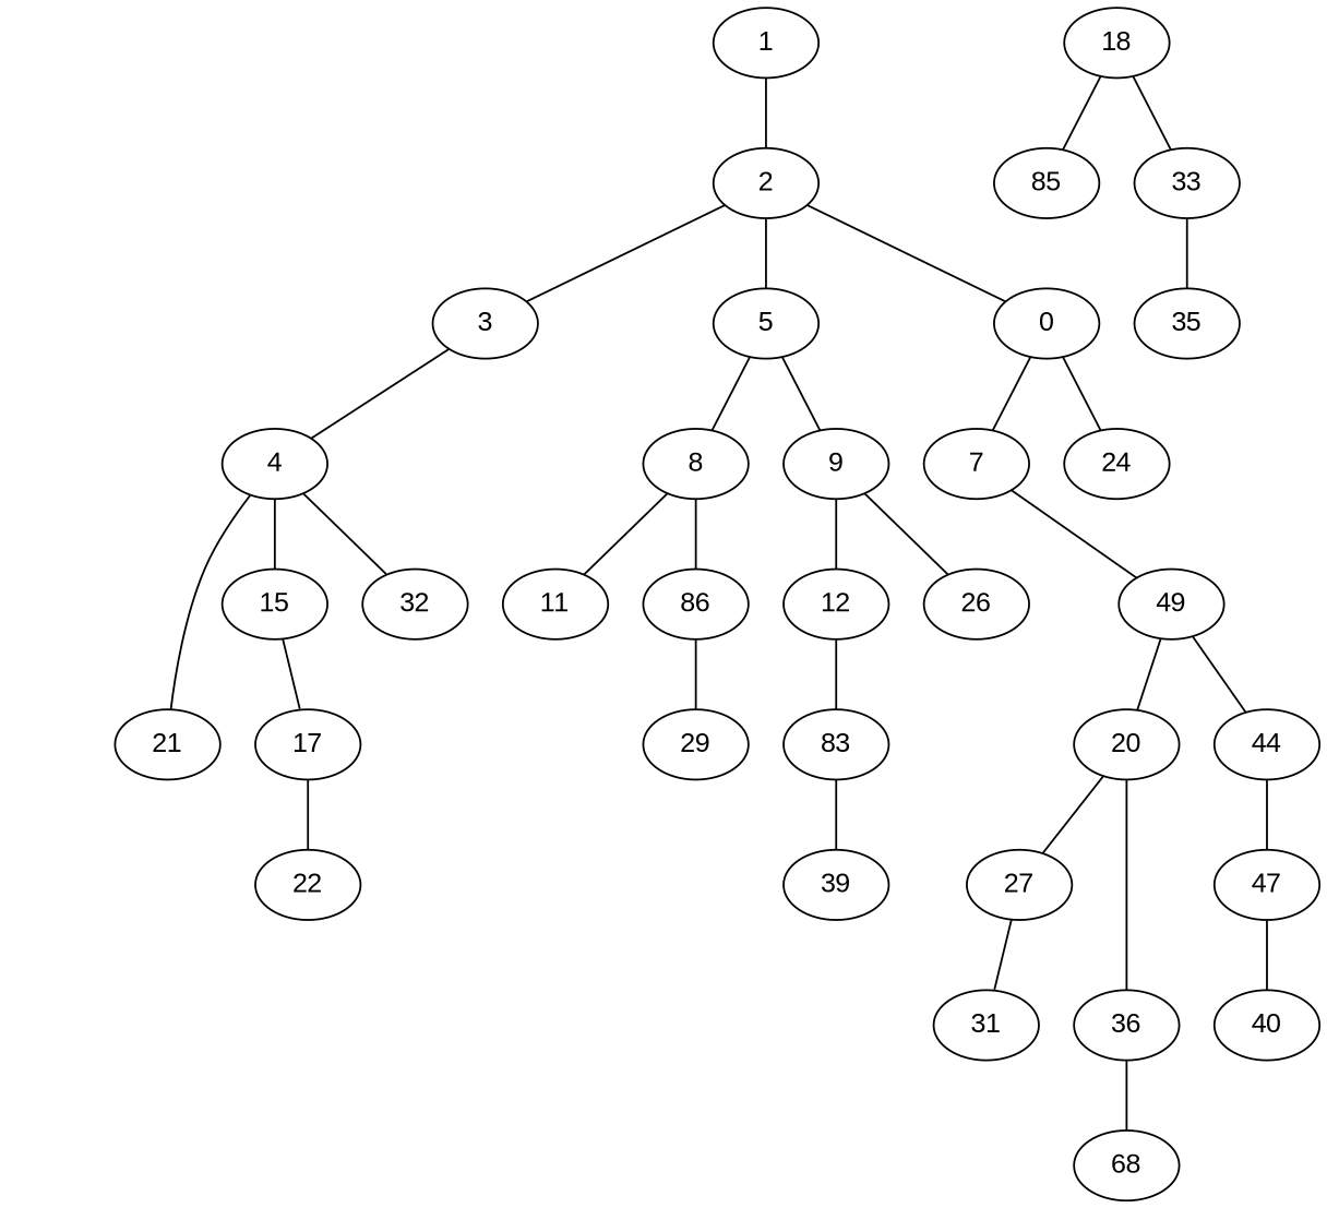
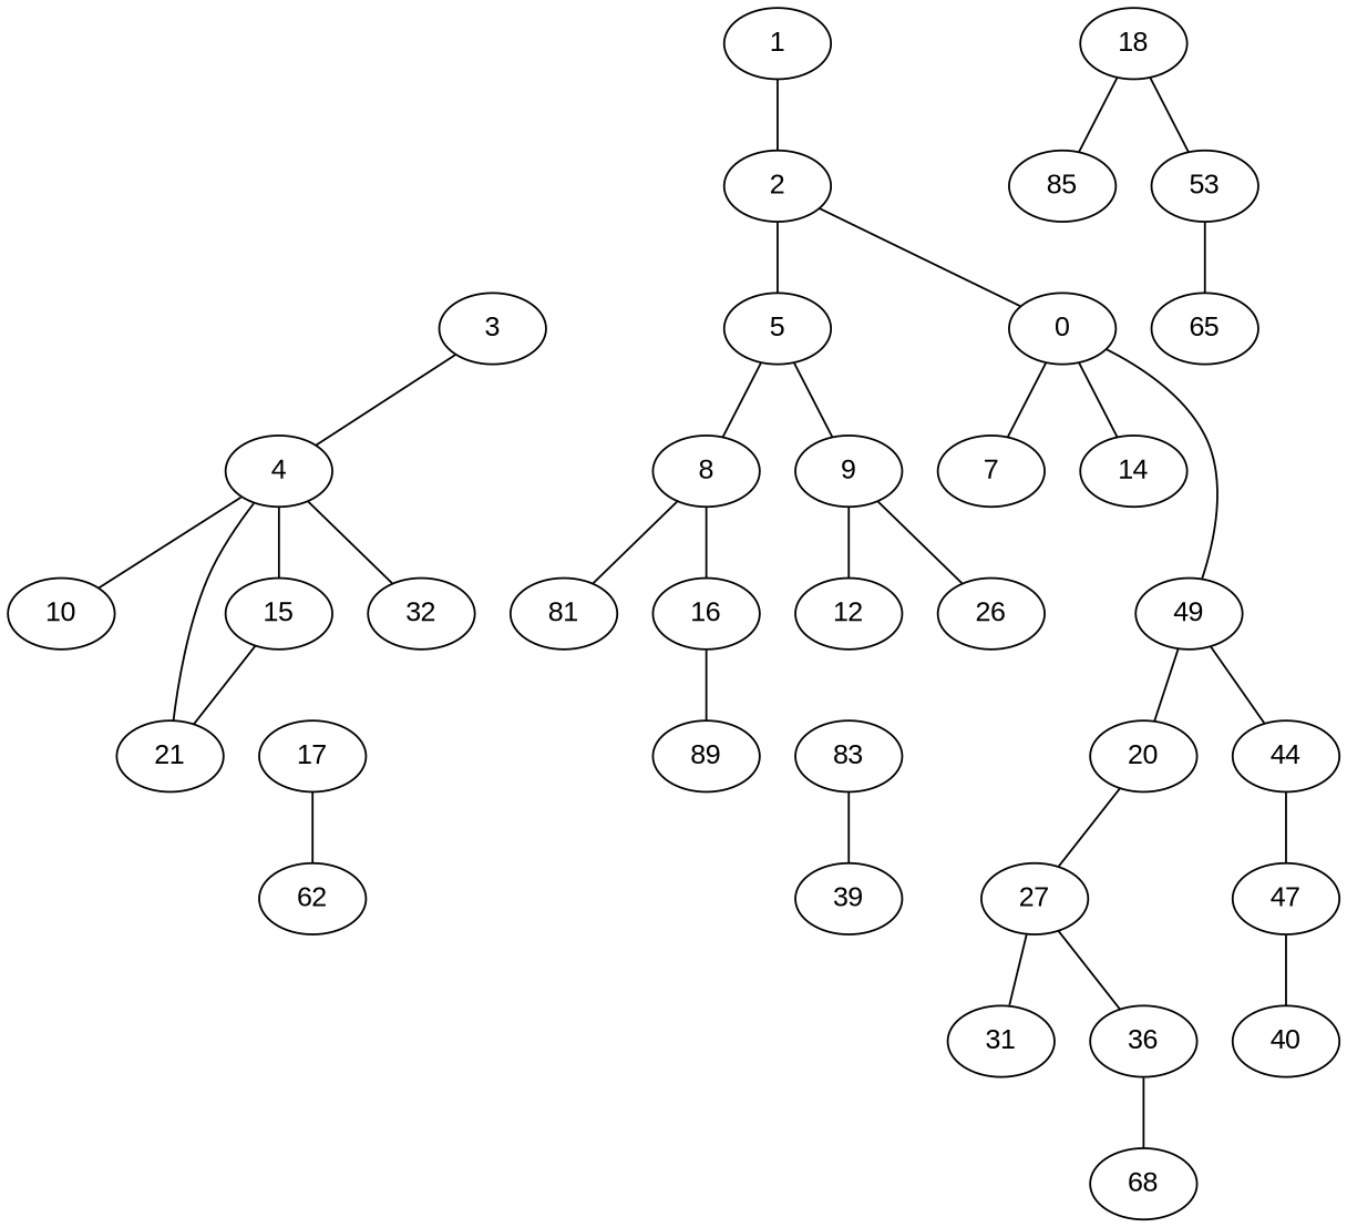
  graph {
    fontname="Liberation Sans"
    node [fontname="Liberation Sans"]
    edge [fontname="Liberation Sans"]
    1
    2
    3
    5
    n5 [label=0]
    n6 [label=85]
    18
-   33
+   33 [label=53]
    4
    8
    9
    7
-   14 [label=24]
+   14
    n14 [label=49]
-   35
+   35 [label=65]
+   10
    15
    21
    32
-   11
-   16 [label=86]
+   11 [label=81]
+   16
    12
    26
    20
    n25 [label=44]
    17
-   22
-   29
+   22 [label=62]
+   29 [label=89]
    n29 [label=83]
    27
    n31 [label=47]
    39
    31
    36
    40
    n36 [label=68]
    1 -- 2
-   2 -- 3
    2 -- 5
    2 -- n5
    3 -- 4
    5 -- 8
    5 -- 9
    n5 -- 7
    n5 -- 14
-   7 -- n14
+   n5 -- n14
    18 -- n6
    18 -- 33
    33 -- 35
+   4 -- 10
    4 -- 15
    4 -- 21
    4 -- 32
    8 -- 11
    8 -- 16
    9 -- 12
    9 -- 26
    n14 -- 20
    n14 -- n25
-   15 -- 17
+   15 -- 21
    16 -- 29
-   12 -- n29
    20 -- 27
    n25 -- n31
    17 -- 22
    n29 -- 39
    27 -- 31
-   20 -- 36
+   27 -- 36
    n31 -- 40
    36 -- n36
  }
